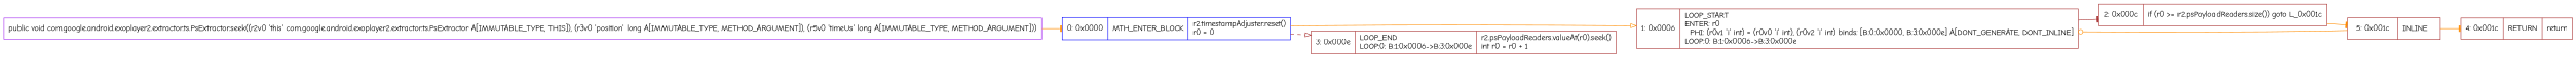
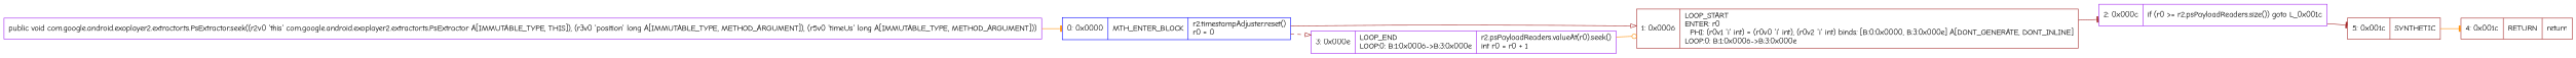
  digraph {
    fontname="Comic Neue"
    rankdir=LR
    node [color=brown fontname="Comic Neue" shape=record]
    edge [arrowhead=tee color=darkorange fontname="Comic Neue"]
    n1 [color=blue label="{0\:\ 0x0000|MTH_ENTER_BLOCK\l|r2.timestampAdjuster.reset()\lr0 = 0\l}"]
    n2 [label="{1\:\ 0x0006|LOOP_START\lENTER: r0 \l  PHI: (r0v1 'i' int) = (r0v0 'i' int), (r0v2 'i' int) binds: [B:0:0x0000, B:3:0x000e] A[DONT_GENERATE, DONT_INLINE]\lLOOP:0: B:1:0x0006\-\>B:3:0x000e\l}"]
-   n3 [label="{3\:\ 0x000e|LOOP_END\lLOOP:0: B:1:0x0006\-\>B:3:0x000e\l|r2.psPayloadReaders.valueAt(r0).seek()\lint r0 = r0 + 1\l}"]
-   n4 [label="{2\:\ 0x000c|if (r0 \>= r2.psPayloadReaders.size()) goto L_0x001c\l}"]
-   n5 [label="{5\:\ 0x001c|INLINE\l}"]
+   n3 [color=purple label="{3\:\ 0x000e|LOOP_END\lLOOP:0: B:1:0x0006\-\>B:3:0x000e\l|r2.psPayloadReaders.valueAt(r0).seek()\lint r0 = r0 + 1\l}"]
+   n4 [color=purple label="{2\:\ 0x000c|if (r0 \>= r2.psPayloadReaders.size()) goto L_0x001c\l}"]
+   n5 [label="{5\:\ 0x001c|SYNTHETIC\l}"]
    n6 [label="{4\:\ 0x001c|RETURN\l|return\l}"]
    n7 [color=purple label="{public void com.google.android.exoplayer2.extractor.ts.PsExtractor.seek((r2v0 'this' com.google.android.exoplayer2.extractor.ts.PsExtractor A[IMMUTABLE_TYPE, THIS]), (r3v0 'position' long A[IMMUTABLE_TYPE, METHOD_ARGUMENT]), (r5v0 'timeUs' long A[IMMUTABLE_TYPE, METHOD_ARGUMENT])) }"]
-   n1 -> n2 [arrowhead=onormal]
+   n1 -> n2 [arrowhead=onormal color=brown]
    n1 -> n3 [arrowhead=onormal color=brown style=dashed]
    n2 -> n4 [color=brown]
-   n5 -> n2 [arrowhead=odot]
-   n4 -> n5
+   n3 -> n2 [arrowhead=odot]
+   n4 -> n5 [color=brown]
    n5 -> n6
    n7 -> n1
  }
